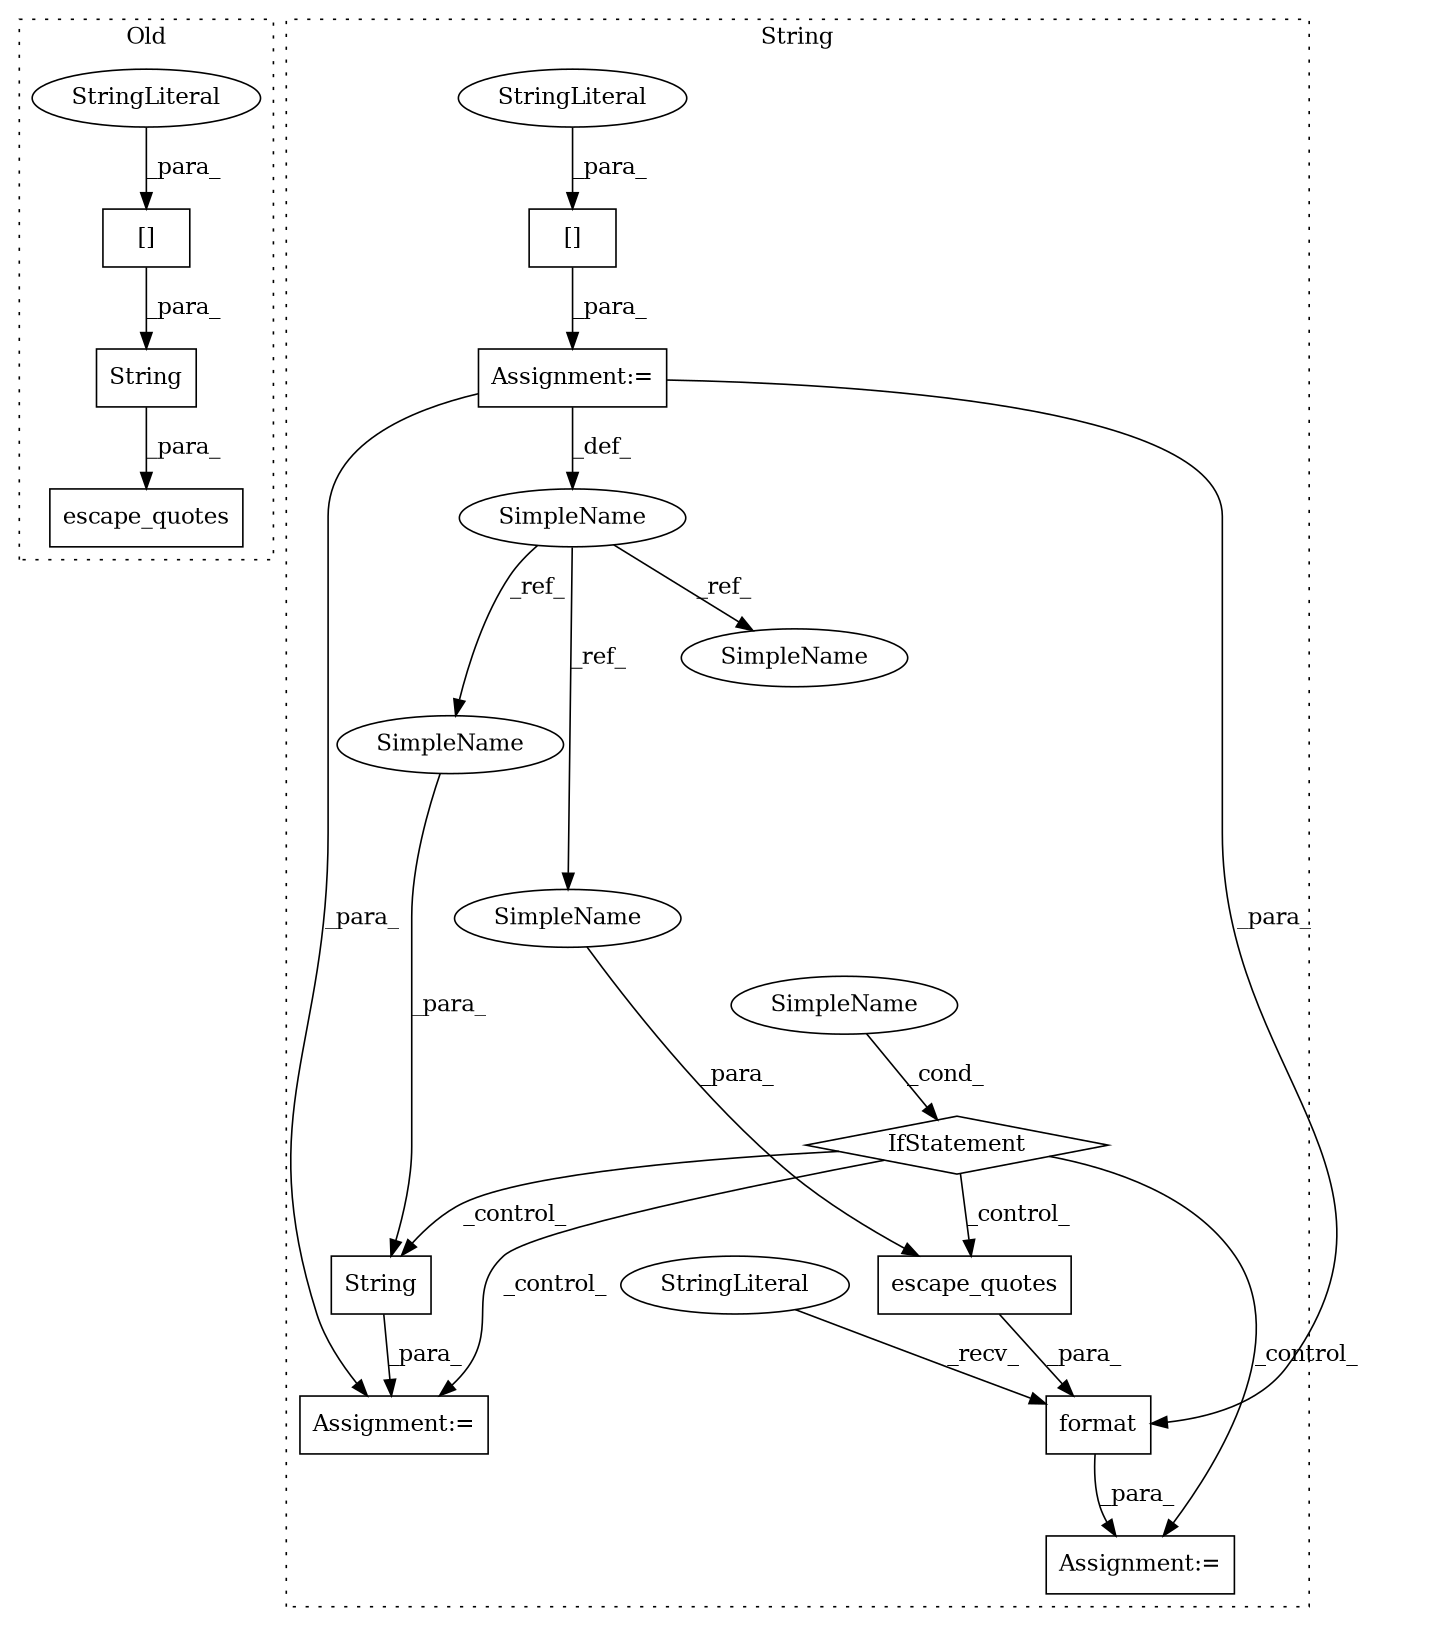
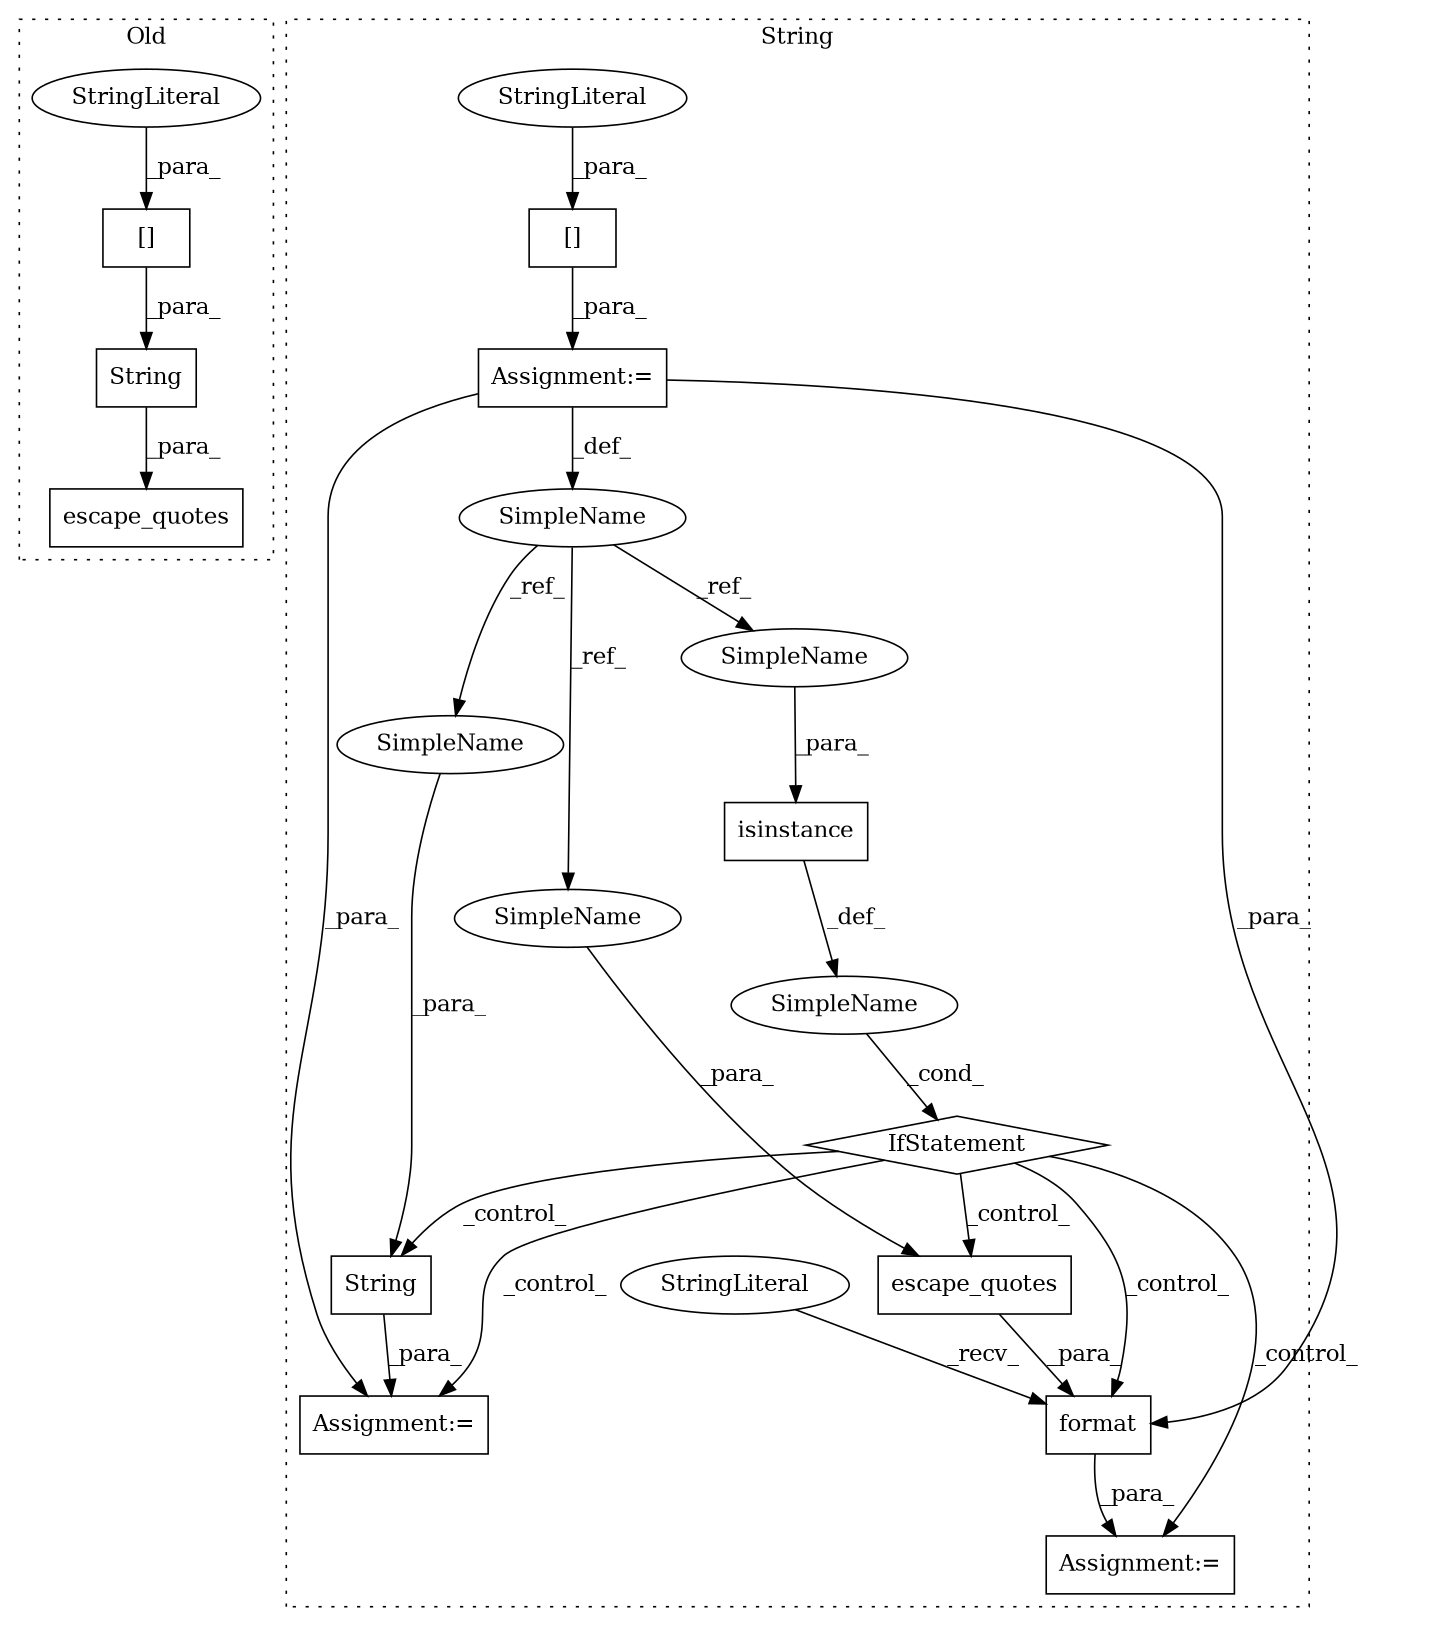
  digraph {
    node [a=32 l=3 shape=box]
    n1 [l="14,1" label=escape_quotes s="5557,5592"]
    n2 [l="7,1" label=String s="5571,5591"]
    n3 [a=2 l="5,1" label="[]" s="5578,5590"]
    n4 [a=45 l=7 label=StringLiteral s=5583 shape=ellipse]
    n5 [l="14,1" label=escape_quotes s="5759,5776"]
    n6 [l="7,1" label=format s="5752,5777"]
    n7 [a=45 l=6 label=StringLiteral s=5745 shape=ellipse]
    n8 [a=7 l=1 label="Assignment:=" s=5744]
    n9 [a=42 label=SimpleName shape=ellipse l=""]
    n10 [a=42 label=SimpleName s=5512 shape=ellipse]
    n11 [l="7,1" label=String s="5664,5674"]
    n12 [a=25 l="4,2" label=IfStatement s="5544,5568" shape=diamond]
+   n13 [l="11,1" label=isinstance s="5548,5567"]
    n14 [a=7 l=1 label="Assignment:=" s=5663]
    n15 [a=7 l=1 label="Assignment:=" s=5515]
    n16 [a=2 l="10,1" label="[]" s="5516,5533"]
    n17 [a=45 l=7 label=StringLiteral s=5526 shape=ellipse]
    n18 [a=42 label=SimpleName s=5671 shape=ellipse]
    n19 [a=42 label=SimpleName s=5773 shape=ellipse]
    n20 [a=42 label=SimpleName s=5559 shape=ellipse]
    subgraph cluster_1 {
      label=Old
      style=dotted
      n1
      n2
      n3
      n4
    }
    subgraph cluster_2 {
      label=String
      style=dotted
      n5
      n6
      n7
      n8
      n9
      n10
      n11
      n12
+     n13
      n14
      n15
      n16
      n17
      n18
      n19
      n20
    }
    n2 -> n1 [label=_para_]
    n3 -> n2 [label=_para_]
    n4 -> n3 [label=_para_]
    n5 -> n6 [label=_para_]
    n6 -> n8 [label=_para_]
    n7 -> n6 [label=_recv_]
    n9 -> n12 [label=_cond_]
    n10 -> n18 [label=_ref_]
    n10 -> n19 [label=_ref_]
    n10 -> n20 [label=_ref_]
    n11 -> n14 [label=_para_]
    n12 -> n5 [label=_control_]
+   n12 -> n6 [label=_control_]
    n12 -> n8 [label=_control_]
    n12 -> n11 [label=_control_]
    n12 -> n14 [label=_control_]
+   n13 -> n9 [label=_def_]
    n15 -> n6 [label=_para_]
    n15 -> n10 [label=_def_]
    n15 -> n14 [label=_para_]
    n16 -> n15 [label=_para_]
    n17 -> n16 [label=_para_]
    n18 -> n11 [label=_para_]
    n19 -> n5 [label=_para_]
+   n20 -> n13 [label=_para_]
  }
